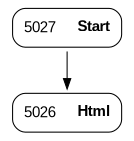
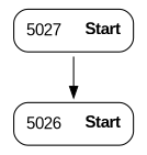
  digraph {
    fontname="Liberation Sans"
    node [shape=none fontname="Liberation Sans"]
-   n1 [label=<<TABLE border='1' cellspacing='0' cellpadding='10' style='rounded' ><TR><TD border='0'>5026</TD><TD border='0'><B>Html</B></TD></TR></TABLE>>]
+   n1 [label=<<TABLE border='1' cellspacing='0' cellpadding='10' style='rounded' ><TR><TD border='0'>5026</TD><TD border='0'><B>Start</B></TD></TR></TABLE>>]
    n2 [label=<<TABLE border='1' cellspacing='0' cellpadding='10' style='rounded' ><TR><TD border='0'>5027</TD><TD border='0'><B>Start</B></TD></TR></TABLE>>]
    n2 -> n1 [weight=2 fontname="Liberation Sans"]
  }
